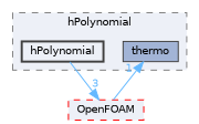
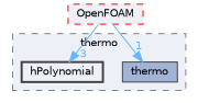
  digraph {
    compound=true
    node [color=grey25 fillcolor="#edf0f7" fontname=Helvetica fontsize=10 shape=box]
    edge [color=steelblue1 fontcolor=steelblue1 fontname=Helvetica fontsize=10 labeldistance=1.5 labelfontname=Helvetica labelfontsize=10]
    n1 [fillcolor="#a2b4d6" height=0.2 label=thermo style=filled width=0.4]
    n2 [height=0.2 label=hPolynomial style="filled,bold" width=0.4]
    n3 [color=red height=0.2 label=OpenFOAM style="filled,dashed" width=0.4]
    subgraph cluster_1 {
      bgcolor="#edf0f7"
      fontname=Helvetica
      fontsize=10
-     label=hPolynomial
+     label=thermo
      pencolor=grey50
      style="filled,dashed"
      n1
      n2
    }
-   n2 -> n3 [headlabel=3]
+   n3 -> n2 [headlabel=3]
    n3 -> n1 [headlabel=1]
  }
